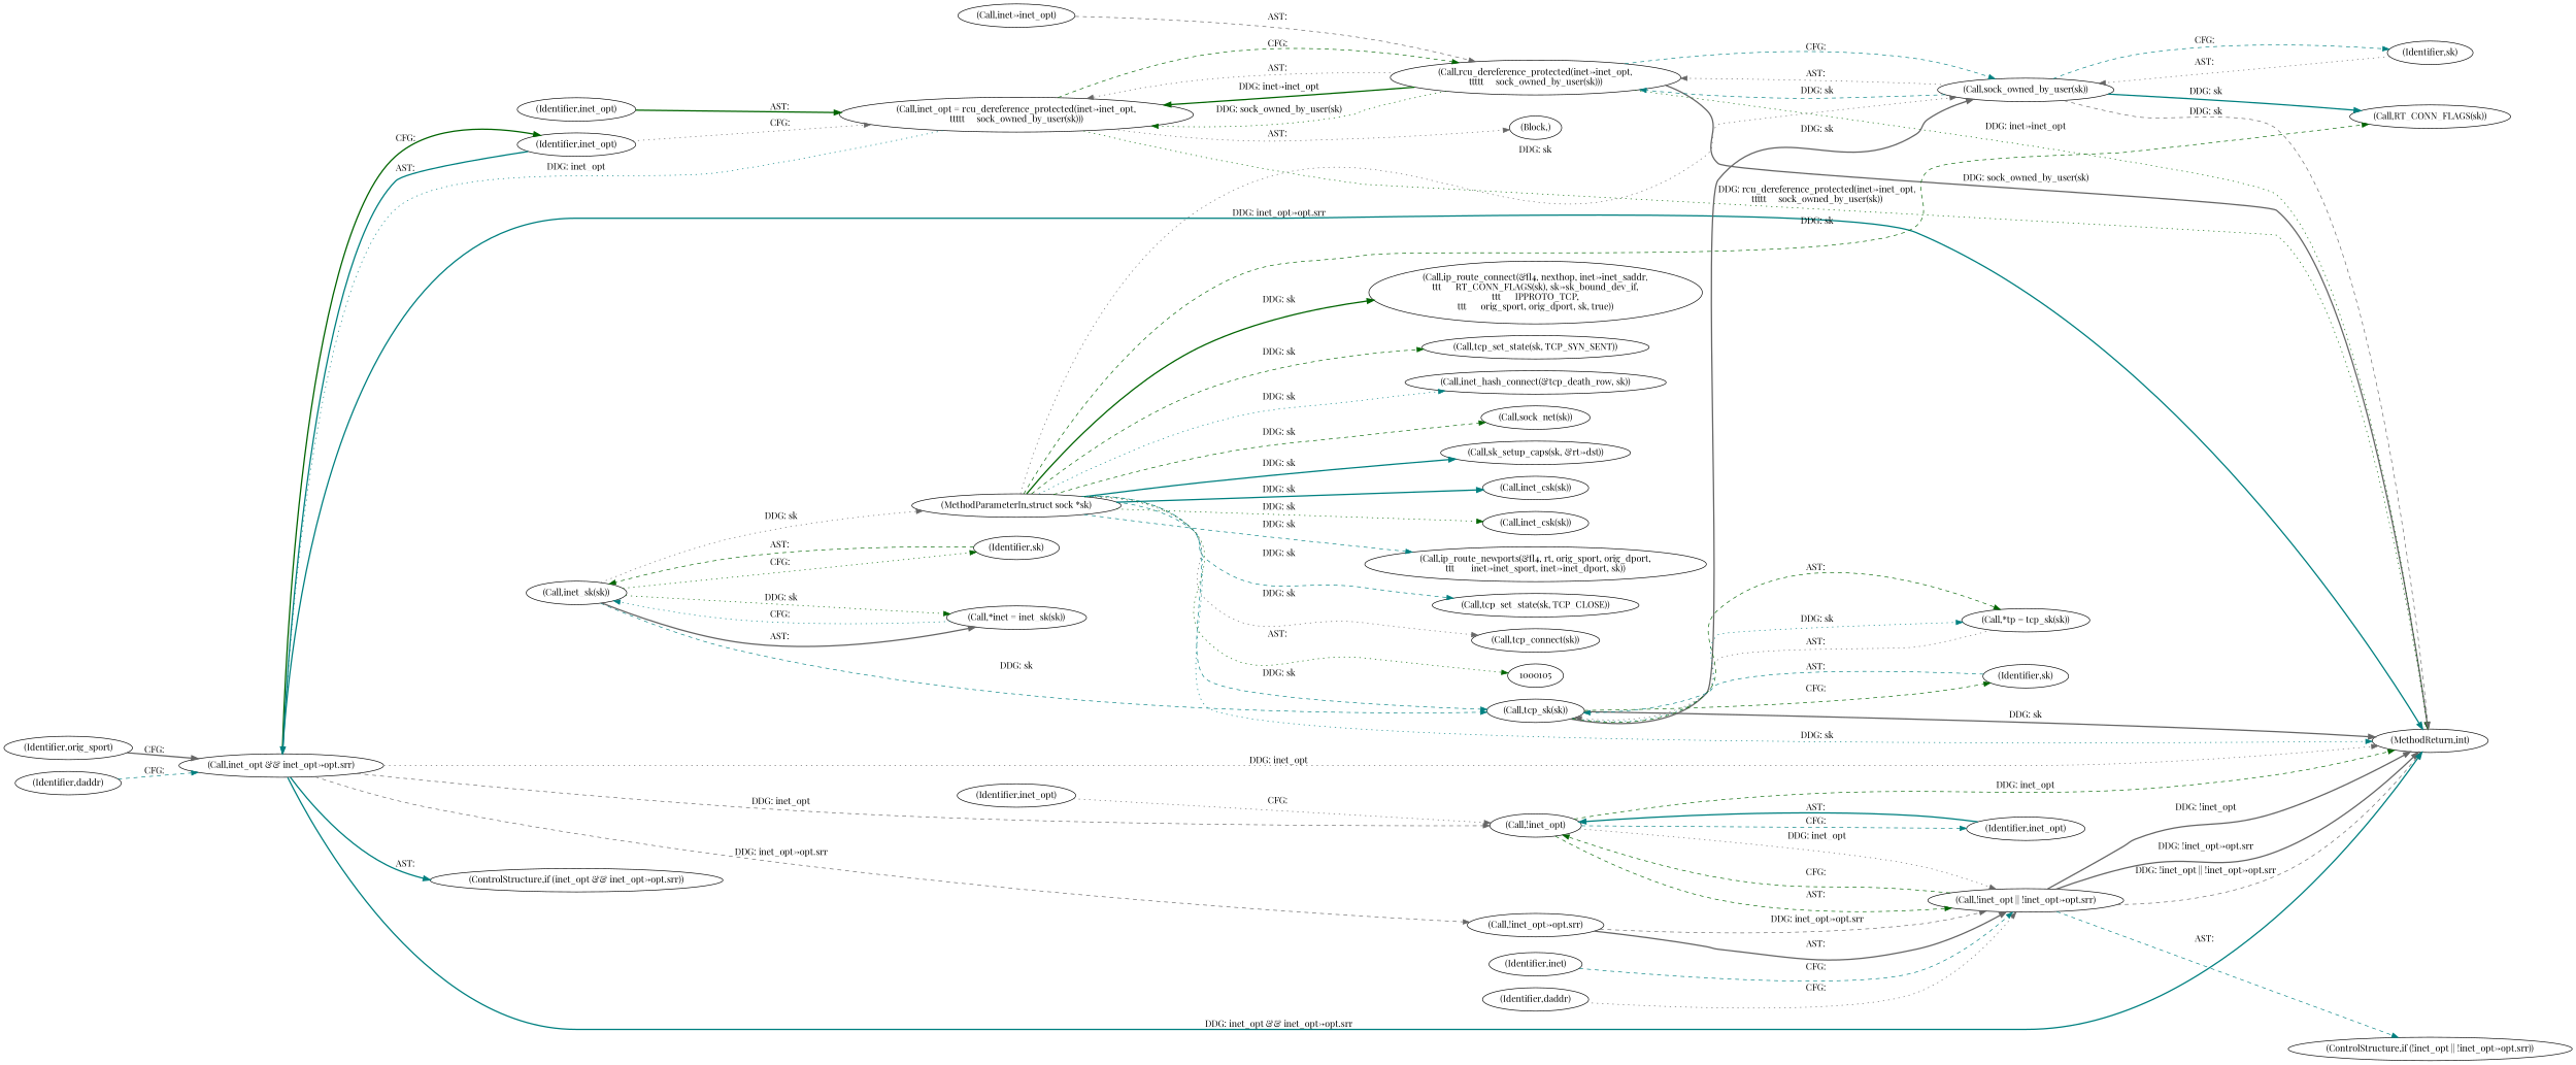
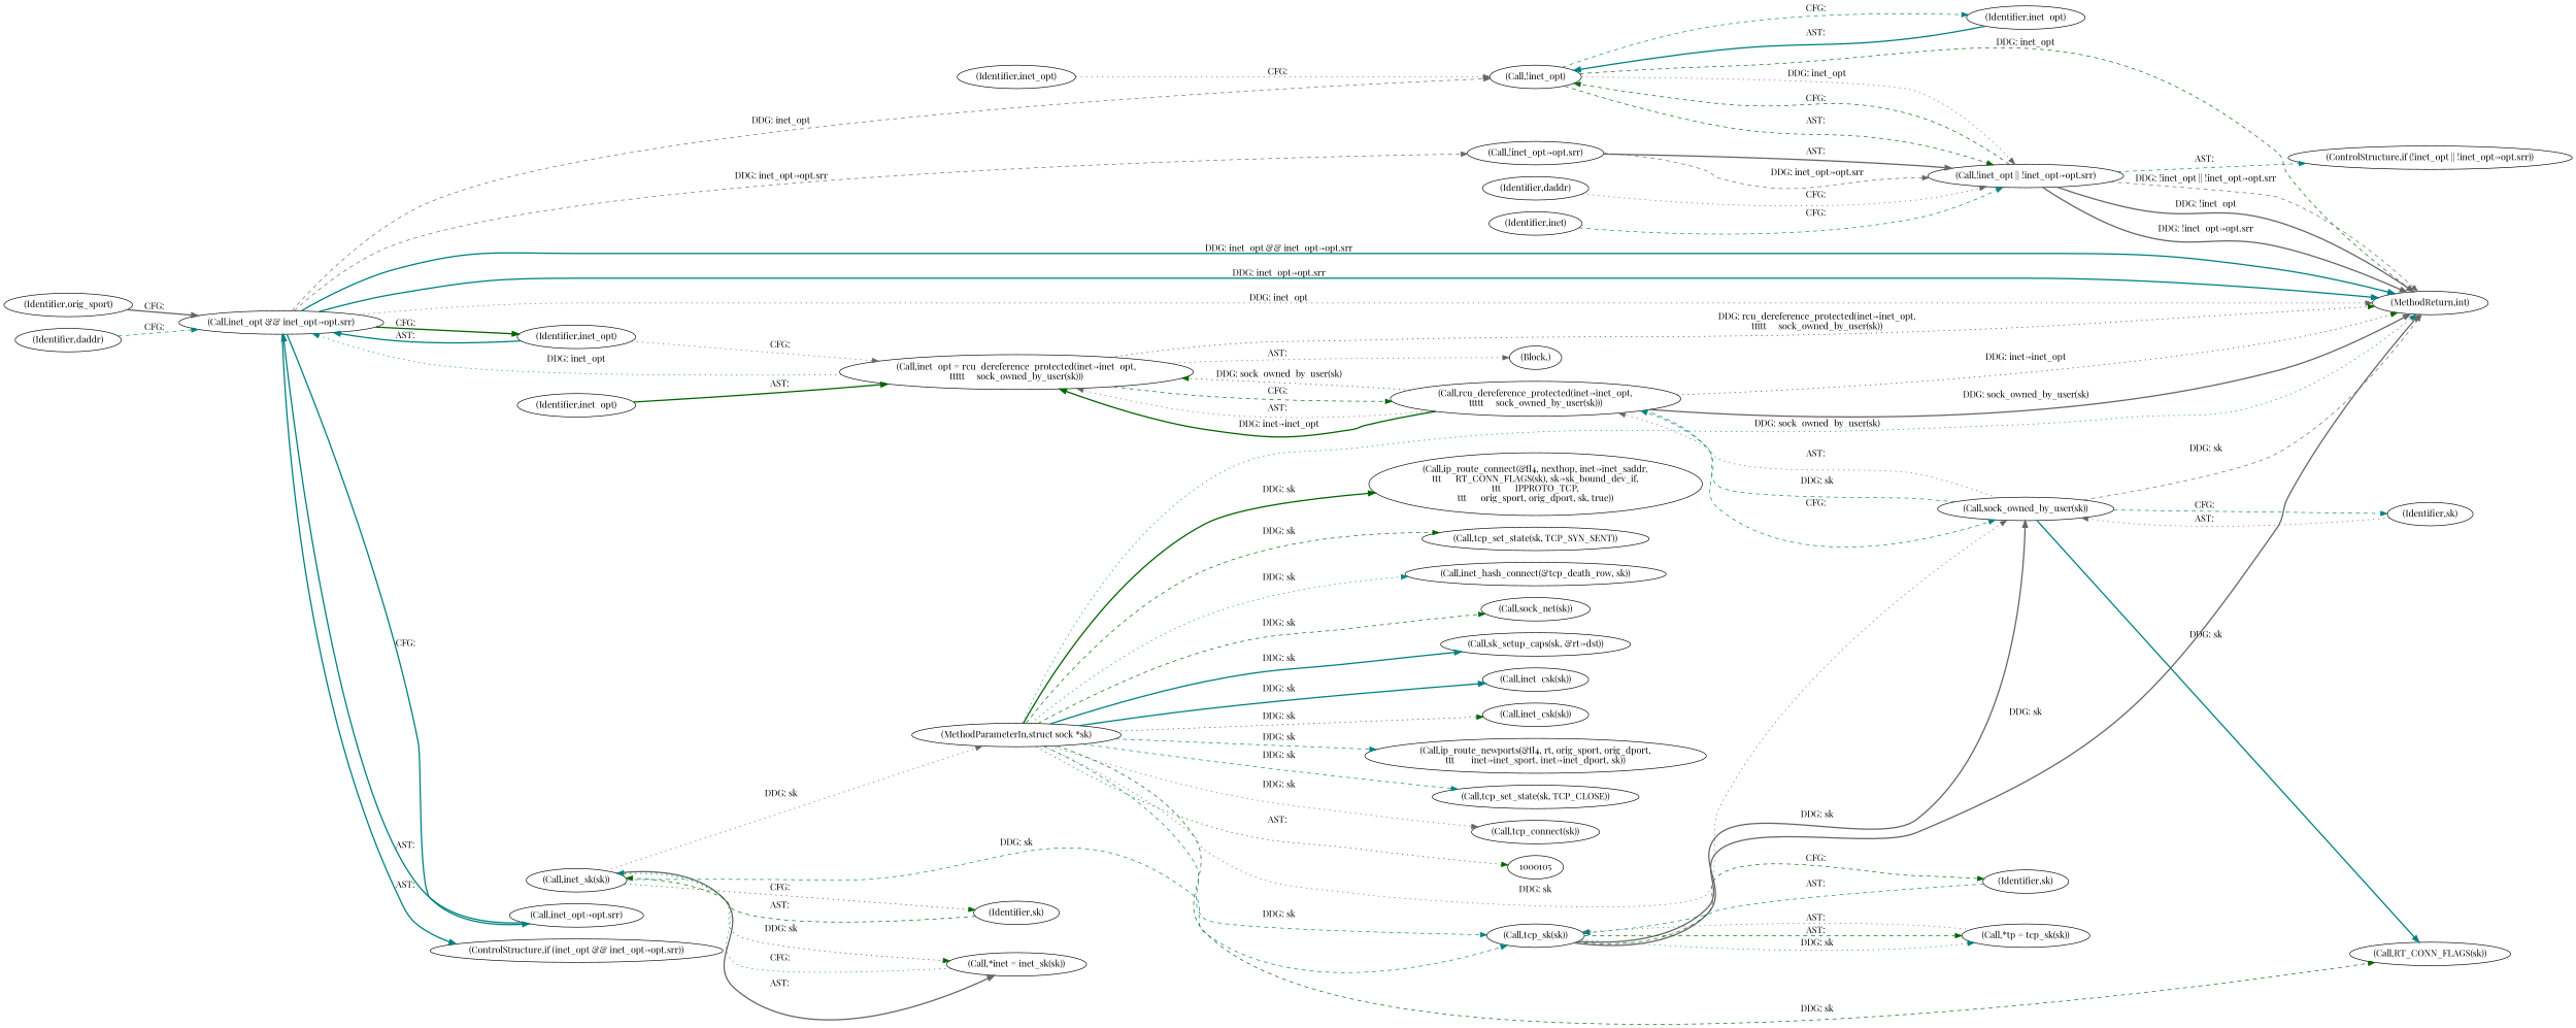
  digraph {
    fontname="Playfair Display"
    rankdir=LR
    node [fontname="Playfair Display"]
    edge [color=gray40 fontname="Playfair Display" style=dashed]
    n1 [label="(Call,!inet_opt)"]
    n2 [label="(Call,!inet_opt || !inet_opt->opt.srr)"]
    n3 [label="(MethodReturn,int)"]
    n4 [label="(Identifier,inet_opt)"]
    n5 [label="(ControlStructure,if (!inet_opt || !inet_opt->opt.srr))"]
    n6 [label="(Call,inet_opt && inet_opt->opt.srr)"]
    n7 [label="(Identifier,inet_opt)"]
    n8 [label="(Call,!inet_opt->opt.srr)"]
+   n9 [label="(Call,inet_opt->opt.srr)"]
    n10 [label="(ControlStructure,if (inet_opt && inet_opt->opt.srr))"]
    n11 [label="(Call,inet_opt = rcu_dereference_protected(inet->inet_opt,\n\t\t\t\t\t     sock_owned_by_user(sk)))"]
    n12 [label="(Call,rcu_dereference_protected(inet->inet_opt,\n\t\t\t\t\t     sock_owned_by_user(sk)))"]
    n13 [label="(Block,)"]
    n14 [label="(Call,sock_owned_by_user(sk))"]
    n15 [label="(Identifier,sk)"]
    n16 [label="(Call,RT_CONN_FLAGS(sk))"]
    n17 [label="(Call,tcp_sk(sk))"]
    n18 [label="(Call,*tp = tcp_sk(sk))"]
    n19 [label="(Identifier,sk)"]
    n20 [label="(Call,inet_sk(sk))"]
    n21 [label="(Identifier,sk)"]
    n22 [label="(Call,*inet = inet_sk(sk))"]
    n23 [label="(MethodParameterIn,struct sock *sk)"]
    n24 [label="(Call,ip_route_connect(&fl4, nexthop, inet->inet_saddr,\n\t\t\t      RT_CONN_FLAGS(sk), sk->sk_bound_dev_if,\n\t\t\t      IPPROTO_TCP,\n\t\t\t      orig_sport, orig_dport, sk, true))"]
    n25 [label="(Call,tcp_set_state(sk, TCP_SYN_SENT))"]
    n26 [label="(Call,inet_hash_connect(&tcp_death_row, sk))"]
    n27 [label="(Call,sock_net(sk))"]
    n28 [label="(Call,sk_setup_caps(sk, &rt->dst))"]
    n29 [label="(Call,inet_csk(sk))"]
    n30 [label="(Call,inet_csk(sk))"]
    n31 [label="(Call,ip_route_newports(&fl4, rt, orig_sport, orig_dport,\n\t\t\t       inet->inet_sport, inet->inet_dport, sk))"]
    n32 [label="(Call,tcp_set_state(sk, TCP_CLOSE))"]
    n33 [label="(Call,tcp_connect(sk))"]
    1000105
    n35 [label="(Identifier,daddr)"]
-   n36 [label="(Call,inet->inet_opt)"]
    n37 [label="(Identifier,inet)"]
    n38 [label="(Identifier,orig_sport)"]
    n39 [label="(Identifier,inet_opt)"]
    n40 [label="(Identifier,inet_opt)"]
    n41 [label="(Identifier,daddr)"]
    n1 -> n2 [color=darkgreen label="AST: "]
    n1 -> n2 [label="DDG: inet_opt" style=dotted]
    n1 -> n3 [color=darkgreen label="DDG: inet_opt"]
    n1 -> n4 [color=teal label="CFG: "]
    n2 -> n1 [color=darkgreen label="CFG: "]
    n2 -> n3 [label="DDG: !inet_opt || !inet_opt->opt.srr"]
    n2 -> n3 [label="DDG: !inet_opt" style=bold]
    n2 -> n3 [label="DDG: !inet_opt->opt.srr" style=bold]
    n2 -> n5 [color=teal label="AST: "]
    n4 -> n1 [color=teal label="AST: " style=bold]
    n6 -> n1 [label="DDG: inet_opt"]
    n6 -> n3 [color=teal label="DDG: inet_opt && inet_opt->opt.srr" style=bold]
    n6 -> n3 [color=teal label="DDG: inet_opt->opt.srr" style=bold]
    n6 -> n3 [label="DDG: inet_opt" style=dotted]
    n6 -> n7 [color=darkgreen label="CFG: " style=bold]
    n6 -> n8 [label="DDG: inet_opt->opt.srr"]
+   n6 -> n9 [color=teal label="CFG: " style=bold]
    n6 -> n10 [color=teal label="AST: " style=bold]
    n7 -> n6 [color=teal label="AST: " style=bold]
    n7 -> n11 [label="CFG: " style=dotted]
    n8 -> n2 [label="AST: " style=bold]
    n8 -> n2 [label="DDG: inet_opt->opt.srr"]
+   n9 -> n6 [color=teal label="AST: " style=bold]
    n11 -> n3 [color=darkgreen label="DDG: rcu_dereference_protected(inet->inet_opt,\n\t\t\t\t\t     sock_owned_by_user(sk))" style=dotted]
    n11 -> n6 [color=teal label="DDG: inet_opt" style=dotted]
    n11 -> n12 [color=darkgreen label="CFG: "]
    n11 -> n13 [label="AST: " style=dotted]
    n12 -> n3 [label="DDG: sock_owned_by_user(sk)" style=bold]
    n12 -> n3 [color=darkgreen label="DDG: inet->inet_opt" style=dotted]
    n12 -> n11 [label="AST: " style=dotted]
    n12 -> n11 [color=darkgreen label="DDG: inet->inet_opt" style=bold]
    n12 -> n11 [color=darkgreen label="DDG: sock_owned_by_user(sk)" style=dotted]
    n12 -> n14 [color=teal label="CFG: "]
    n14 -> n3 [label="DDG: sk"]
    n14 -> n12 [label="AST: " style=dotted]
    n14 -> n12 [color=teal label="DDG: sk"]
    n14 -> n15 [color=teal label="CFG: "]
    n14 -> n16 [color=teal label="DDG: sk" style=bold]
    n15 -> n14 [label="AST: " style=dotted]
    n17 -> n3 [label="DDG: sk" style=bold]
    n17 -> n14 [label="DDG: sk" style=bold]
    n17 -> n18 [color=darkgreen label="AST: "]
    n17 -> n18 [color=teal label="DDG: sk" style=dotted]
    n17 -> n19 [color=darkgreen label="CFG: "]
    n18 -> n17 [label="AST: " style=dotted]
    n19 -> n17 [color=teal label="AST: "]
    n20 -> n17 [color=teal label="DDG: sk"]
    n20 -> n21 [color=darkgreen label="CFG: " style=dotted]
    n20 -> n22 [label="AST: " style=bold]
    n20 -> n22 [color=darkgreen label="DDG: sk" style=dotted]
    n20 -> n23 [label="DDG: sk" style=dotted]
    n21 -> n20 [color=darkgreen label="AST: "]
    n22 -> n20 [color=teal label="CFG: " style=dotted]
-   n23 -> n3 [color=teal label="DDG: sk" style=dotted]
+   n23 -> n3 [color=teal label="DDG: sock_owned_by_user(sk)" style=dotted]
    n23 -> n14 [label="DDG: sk" style=dotted]
    n23 -> n16 [color=darkgreen label="DDG: sk"]
    n23 -> n17 [color=teal label="DDG: sk"]
    n23 -> n24 [color=darkgreen label="DDG: sk" style=bold]
    n23 -> n25 [color=darkgreen label="DDG: sk"]
    n23 -> n26 [color=teal label="DDG: sk" style=dotted]
    n23 -> n27 [color=darkgreen label="DDG: sk"]
    n23 -> n28 [color=teal label="DDG: sk" style=bold]
    n23 -> n29 [color=teal label="DDG: sk" style=bold]
    n23 -> n30 [color=darkgreen label="DDG: sk" style=dotted]
    n23 -> n31 [color=teal label="DDG: sk"]
    n23 -> n32 [color=teal label="DDG: sk"]
    n23 -> n33 [label="DDG: sk" style=dotted]
    n23 -> 1000105 [color=darkgreen label="AST: " style=dotted]
    n35 -> n2 [label="CFG: " style=dotted]
-   n36 -> n12 [label="AST: "]
    n37 -> n2 [color=teal label="CFG: "]
    n38 -> n6 [label="CFG: " style=bold]
    n39 -> n11 [color=darkgreen label="AST: " style=bold]
    n40 -> n1 [label="CFG: " style=dotted]
    n41 -> n6 [color=teal label="CFG: "]
  }
